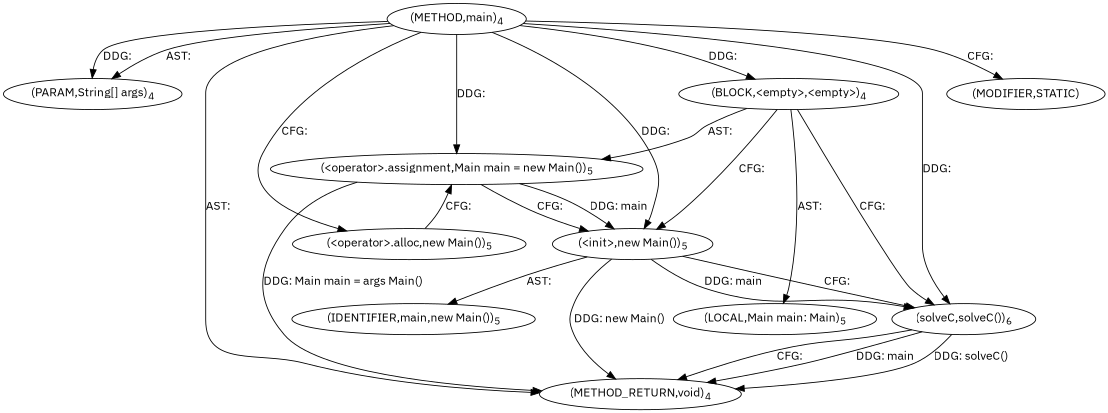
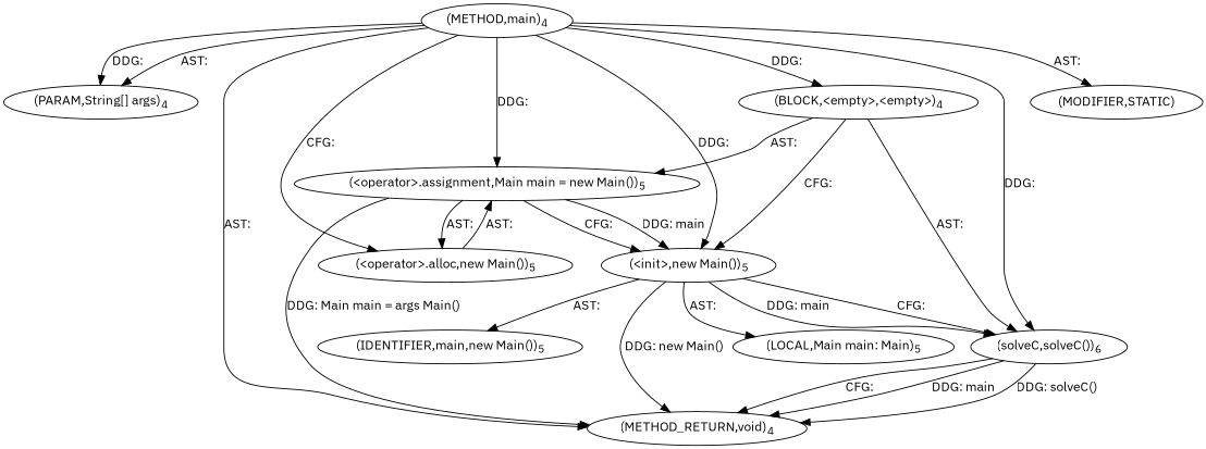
  digraph {
    fontname="IBM Plex Sans"
    node [fontname="IBM Plex Sans"]
    edge [fontname="IBM Plex Sans"]
    n1 [label=<(METHOD,main)<SUB>4</SUB>>]
    n2 [label=<(PARAM,String[] args)<SUB>4</SUB>>]
    n3 [label=<(BLOCK,&lt;empty&gt;,&lt;empty&gt;)<SUB>4</SUB>>]
    n4 [label=<(&lt;operator&gt;.assignment,Main main = new Main())<SUB>5</SUB>>]
    n5 [label=<(&lt;operator&gt;.alloc,new Main())<SUB>5</SUB>>]
    n6 [label=<(&lt;init&gt;,new Main())<SUB>5</SUB>>]
    n7 [label=<(solveC,solveC())<SUB>6</SUB>>]
    n8 [label=<(MODIFIER,STATIC)>]
    n9 [label=<(METHOD_RETURN,void)<SUB>4</SUB>>]
    n10 [label=<(LOCAL,Main main: Main)<SUB>5</SUB>>]
    n11 [label=<(IDENTIFIER,main,new Main())<SUB>5</SUB>>]
    n1 -> n2 [label="AST: "]
    n1 -> n2 [label="DDG: "]
    n1 -> n3 [label="DDG: "]
    n1 -> n4 [label="DDG: "]
    n1 -> n5 [label="CFG: "]
    n1 -> n6 [label="DDG: "]
    n1 -> n7 [label="DDG: "]
-   n1 -> n8 [label="CFG: "]
+   n1 -> n8 [label="AST: "]
    n1 -> n9 [label="AST: "]
    n3 -> n4 [label="AST: "]
    n3 -> n6 [label="CFG: "]
-   n3 -> n7 [label="CFG: "]
-   n3 -> n10 [label="AST: "]
+   n3 -> n7 [label="AST: "]
+   n6 -> n10 [label="AST: "]
+   n4 -> n5 [label="AST: "]
    n4 -> n6 [label="CFG: "]
    n4 -> n6 [label="DDG: main"]
    n4 -> n9 [label="DDG: Main main = args Main()"]
-   n5 -> n4 [label="CFG: "]
+   n5 -> n4 [label="AST: "]
    n6 -> n7 [label="CFG: "]
    n6 -> n7 [label="DDG: main"]
    n6 -> n9 [label="DDG: new Main()"]
    n6 -> n11 [label="AST: "]
    n7 -> n9 [label="CFG: "]
    n7 -> n9 [label="DDG: main"]
    n7 -> n9 [label="DDG: solveC()"]
  }
